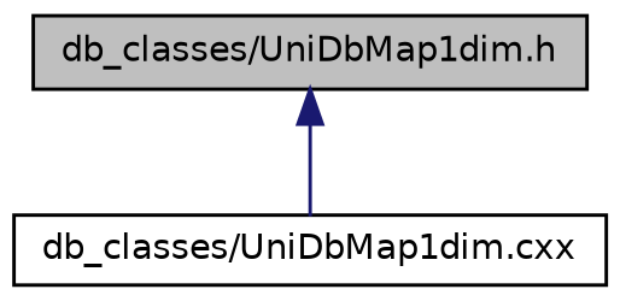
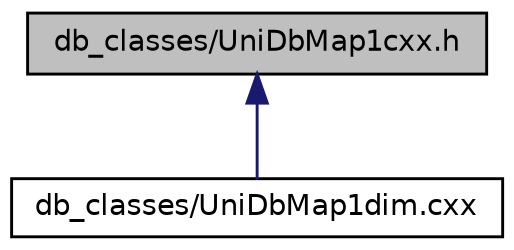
  digraph {
    node [color=black fontname=Helvetica fontsize=10 shape=record style=filled]
-   n1 [fillcolor=grey75 fontcolor=black height=0.2 label="db_classes/UniDbMap1dim.h" width=0.4]
+   n1 [fillcolor=grey75 fontcolor=black height=0.2 label="db_classes/UniDbMap1cxx.h" width=0.4]
    n2 [fillcolor=white height=0.2 label="db_classes/UniDbMap1dim.cxx" width=0.4]
    n1 -> n2 [color=midnightblue dir=back fontname=Helvetica fontsize=10 labelfontname=Helvetica labelfontsize=10 style=solid]
  }
